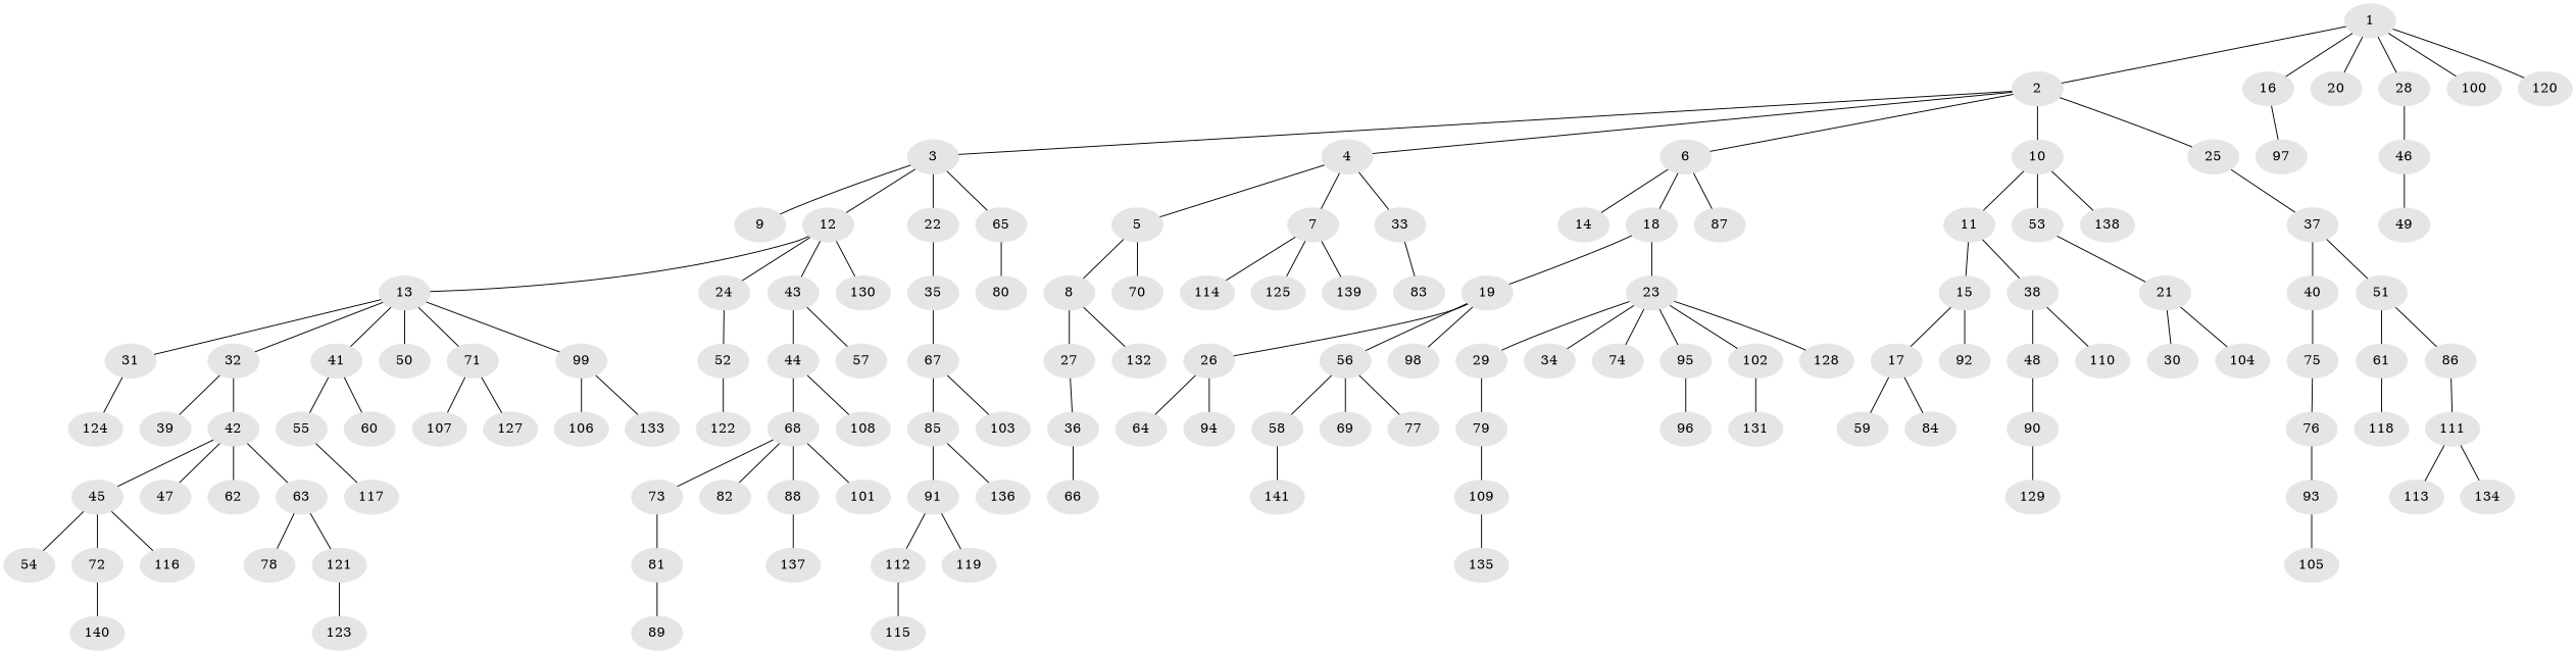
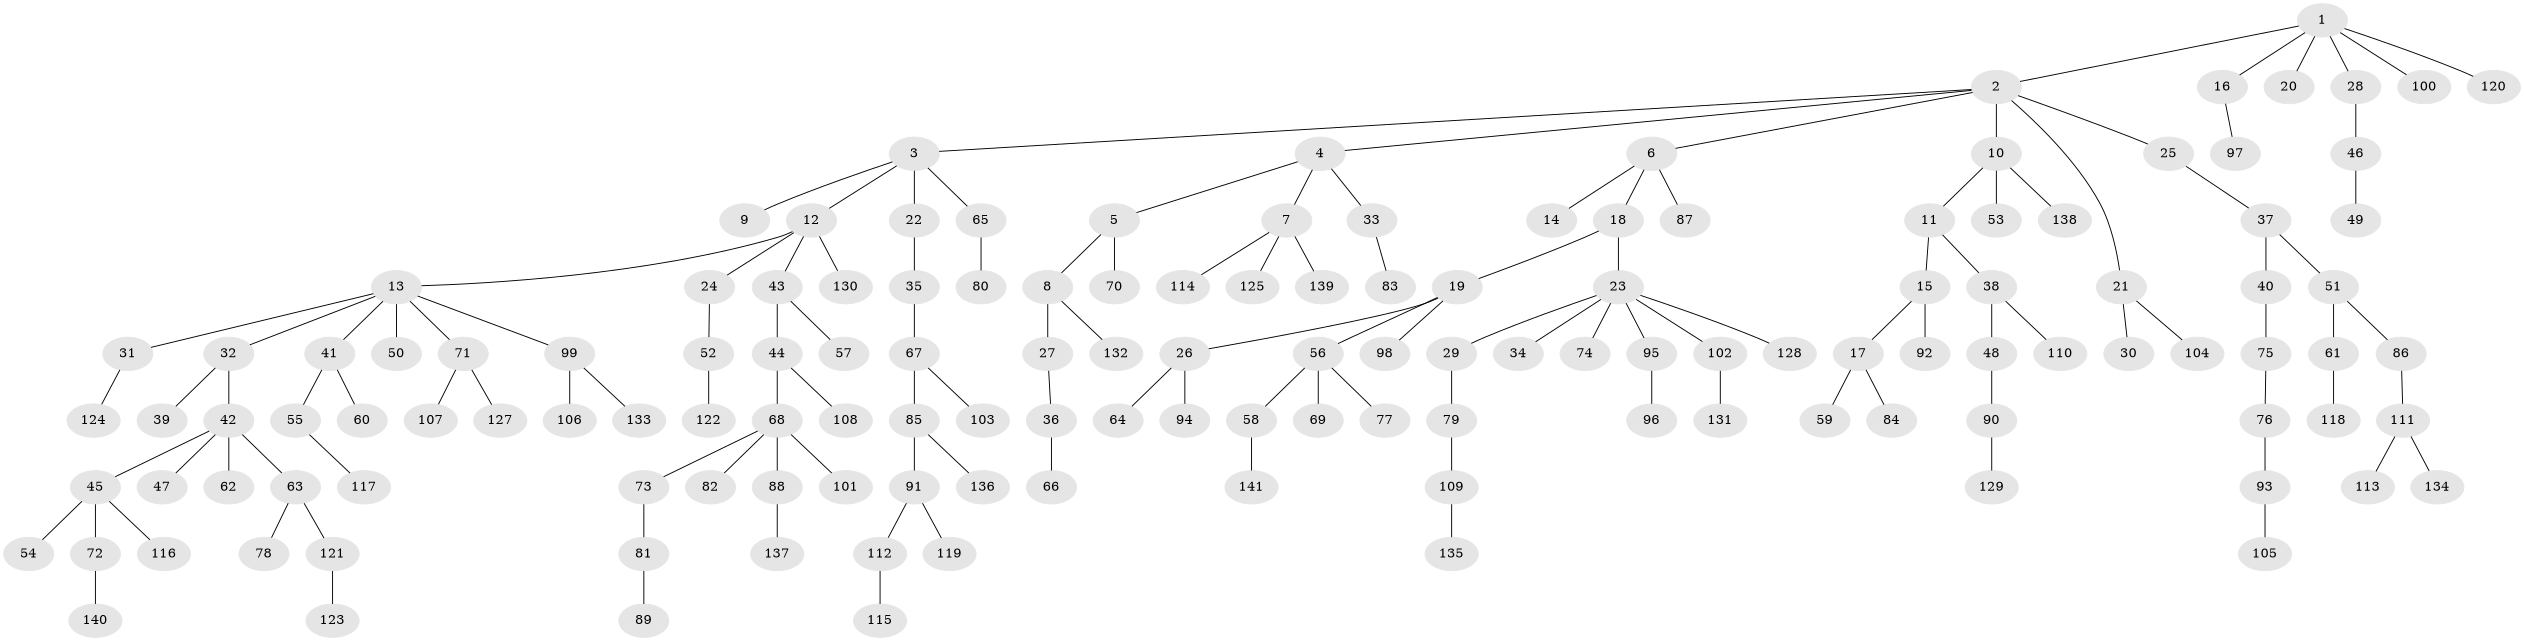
  graph {
    fontname="DejaVu Serif"
    node [color=gray90 fontname="DejaVu Serif" style=filled]
    edge [fontname="DejaVu Serif"]
    1
    2
    16
    20
    28
    100
    120
    3
    4
    6
    10
    21
    25
    97
    46
    9
    12
    22
    65
    5
    7
    33
    14
    18
    87
    11
    53
    138
    30
    104
    37
    13
    24
    43
    130
    35
    80
    8
    70
    114
    125
    139
    83
    27
    132
    19
    23
    36
    15
    38
    17
    92
    48
    110
    31
    32
    41
    50
    71
    99
    52
    44
    57
    124
    39
    42
    55
    60
    107
    127
    59
    84
    26
    56
    98
    29
    34
    74
    95
    102
    128
    64
    94
    58
    69
    77
    67
    79
    96
    131
    122
    40
    51
    66
    49
    109
    45
    47
    62
    63
    85
    103
    75
    61
    86
    90
    76
    117
    106
    133
    54
    72
    116
    78
    121
    68
    108
    73
    82
    88
    101
    140
    129
    118
    111
    141
    123
    91
    136
    81
    137
    89
    93
    105
    135
    112
    119
    113
    134
    115
    1 -- 2
    1 -- 16
    1 -- 20
    1 -- 28
    1 -- 100
    1 -- 120
    2 -- 3
    2 -- 4
    2 -- 6
    2 -- 10
-   53 -- 21
+   2 -- 21
    2 -- 25
    16 -- 97
    28 -- 46
    3 -- 9
    3 -- 12
    3 -- 22
    3 -- 65
    4 -- 5
    4 -- 7
    4 -- 33
    6 -- 14
    6 -- 18
    6 -- 87
    10 -- 11
    10 -- 53
    10 -- 138
    21 -- 30
    21 -- 104
    25 -- 37
    46 -- 49
    12 -- 13
    12 -- 24
    12 -- 43
    12 -- 130
    22 -- 35
    65 -- 80
    5 -- 8
    5 -- 70
    7 -- 114
    7 -- 125
    7 -- 139
    33 -- 83
    18 -- 19
    18 -- 23
    11 -- 15
    11 -- 38
    37 -- 40
    37 -- 51
    13 -- 31
    13 -- 32
    13 -- 41
    13 -- 50
    13 -- 71
    13 -- 99
    24 -- 52
    43 -- 44
    43 -- 57
    35 -- 67
    8 -- 27
    8 -- 132
    27 -- 36
    19 -- 26
    19 -- 56
    19 -- 98
    23 -- 29
    23 -- 34
    23 -- 74
    23 -- 95
    23 -- 102
    23 -- 128
    36 -- 66
    15 -- 17
    15 -- 92
    38 -- 48
    38 -- 110
    17 -- 59
    17 -- 84
    48 -- 90
    31 -- 124
    32 -- 39
    32 -- 42
    41 -- 55
    41 -- 60
    71 -- 107
    71 -- 127
    99 -- 106
    99 -- 133
    52 -- 122
    44 -- 68
    44 -- 108
    42 -- 45
    42 -- 47
    42 -- 62
    42 -- 63
    55 -- 117
    26 -- 64
    26 -- 94
    56 -- 58
    56 -- 69
    56 -- 77
    29 -- 79
    95 -- 96
    102 -- 131
    58 -- 141
    67 -- 85
    67 -- 103
    79 -- 109
    40 -- 75
    51 -- 61
    51 -- 86
    109 -- 135
    45 -- 54
    45 -- 72
    45 -- 116
    63 -- 78
    63 -- 121
    85 -- 91
    85 -- 136
    75 -- 76
    61 -- 118
    86 -- 111
    90 -- 129
    76 -- 93
    72 -- 140
    121 -- 123
    68 -- 73
    68 -- 82
    68 -- 88
    68 -- 101
    73 -- 81
    88 -- 137
    111 -- 113
    111 -- 134
    91 -- 112
    91 -- 119
    81 -- 89
    93 -- 105
    112 -- 115
  }
